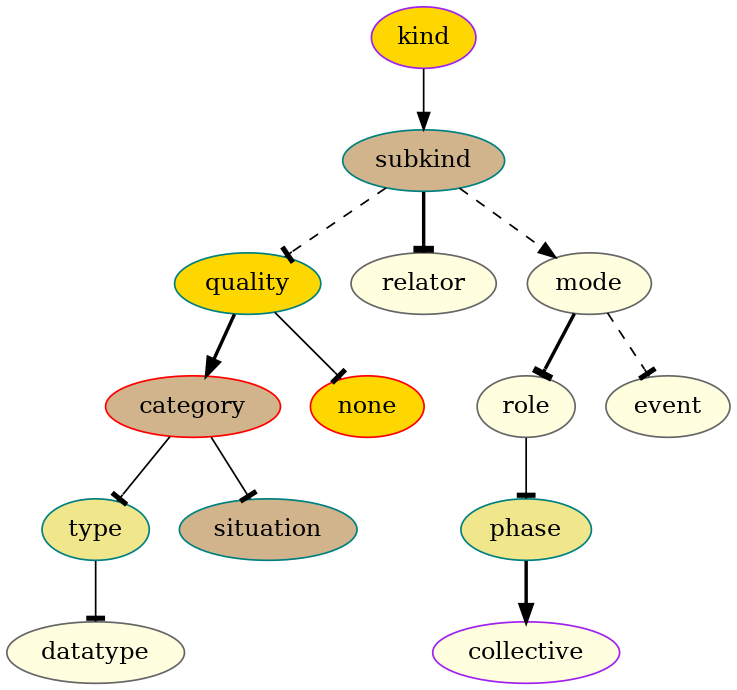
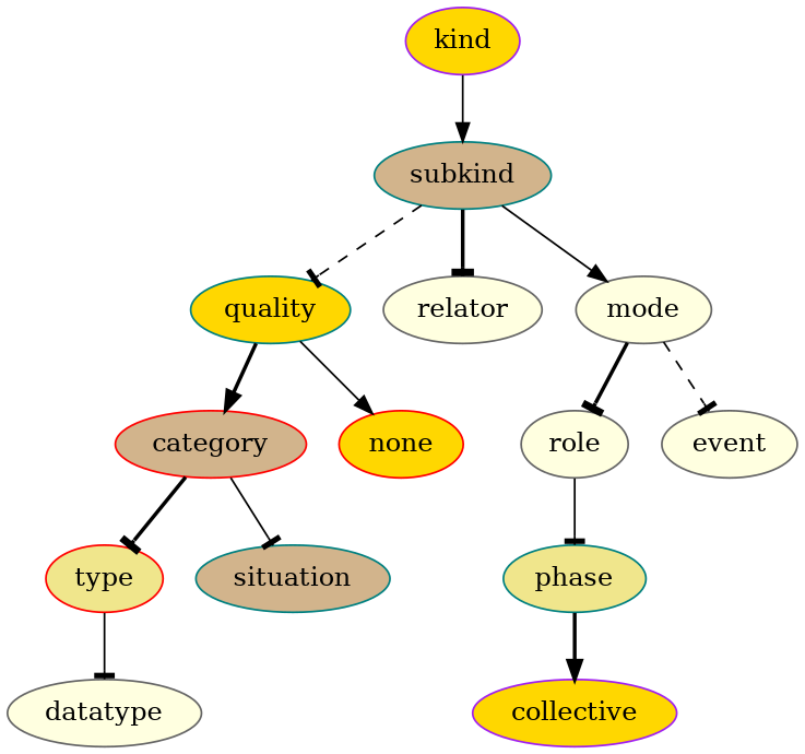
  strict digraph {
    node [color=teal fillcolor=lightyellow style=filled]
    edge [arrowhead=tee style=solid]
    kind [color=purple fillcolor=gold]
    subkind [fillcolor=tan]
    quality [fillcolor=gold]
    relator [color=gray40]
    mode [color=gray40]
    category [color=red fillcolor=tan]
    none [color=red fillcolor=gold]
    role [color=gray40]
    event [color=gray40]
-   type [fillcolor=khaki]
+   type [color=red fillcolor=khaki]
    situation [fillcolor=tan]
    phase [fillcolor=khaki]
    datatype [color=gray40]
-   collective [color=purple]
+   collective [color=purple fillcolor=gold]
    kind -> subkind [arrowhead=normal]
    subkind -> quality [style=dashed]
    subkind -> relator [style=bold]
-   subkind -> mode [arrowhead=normal style=dashed]
+   subkind -> mode [arrowhead=normal]
    quality -> category [arrowhead=normal style=bold]
-   quality -> none
+   quality -> none [arrowhead=normal]
    mode -> role [style=bold]
    mode -> event [style=dashed]
-   category -> type
+   category -> type [style=bold]
    category -> situation
    role -> phase
    type -> datatype
    phase -> collective [arrowhead=normal style=bold]
  }
